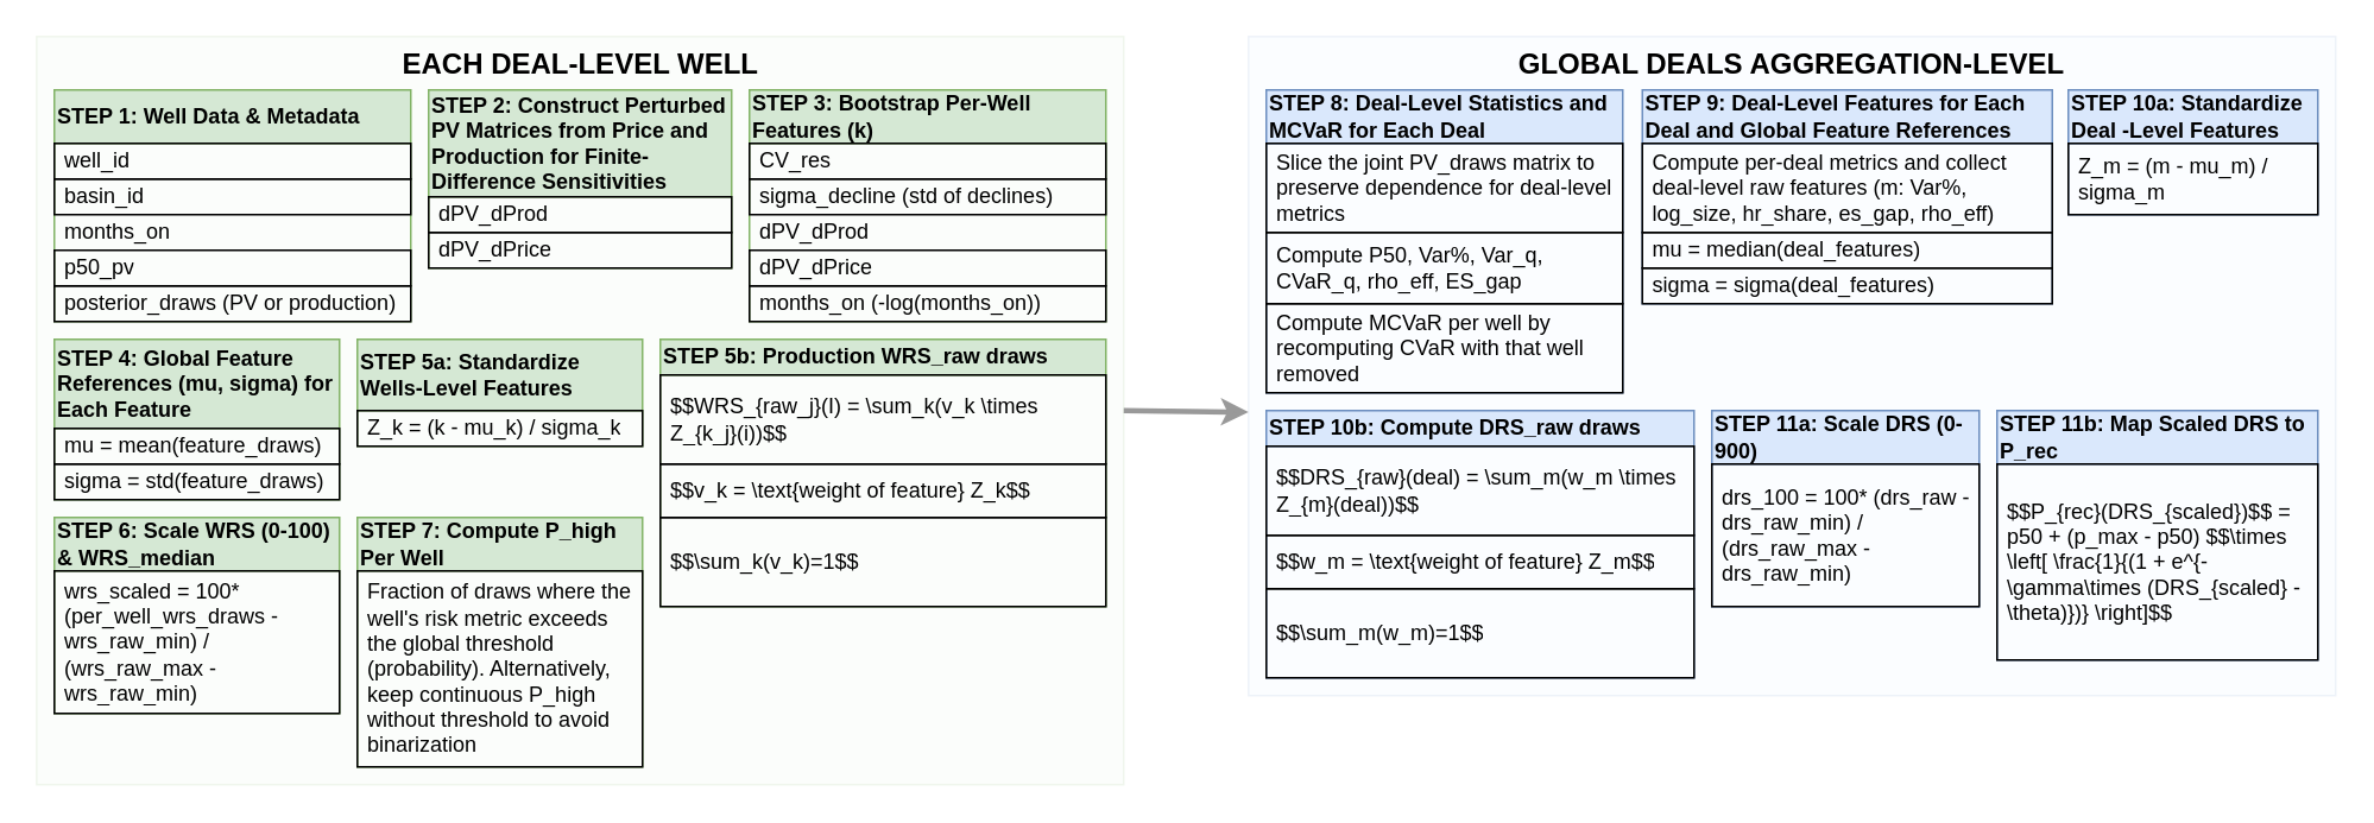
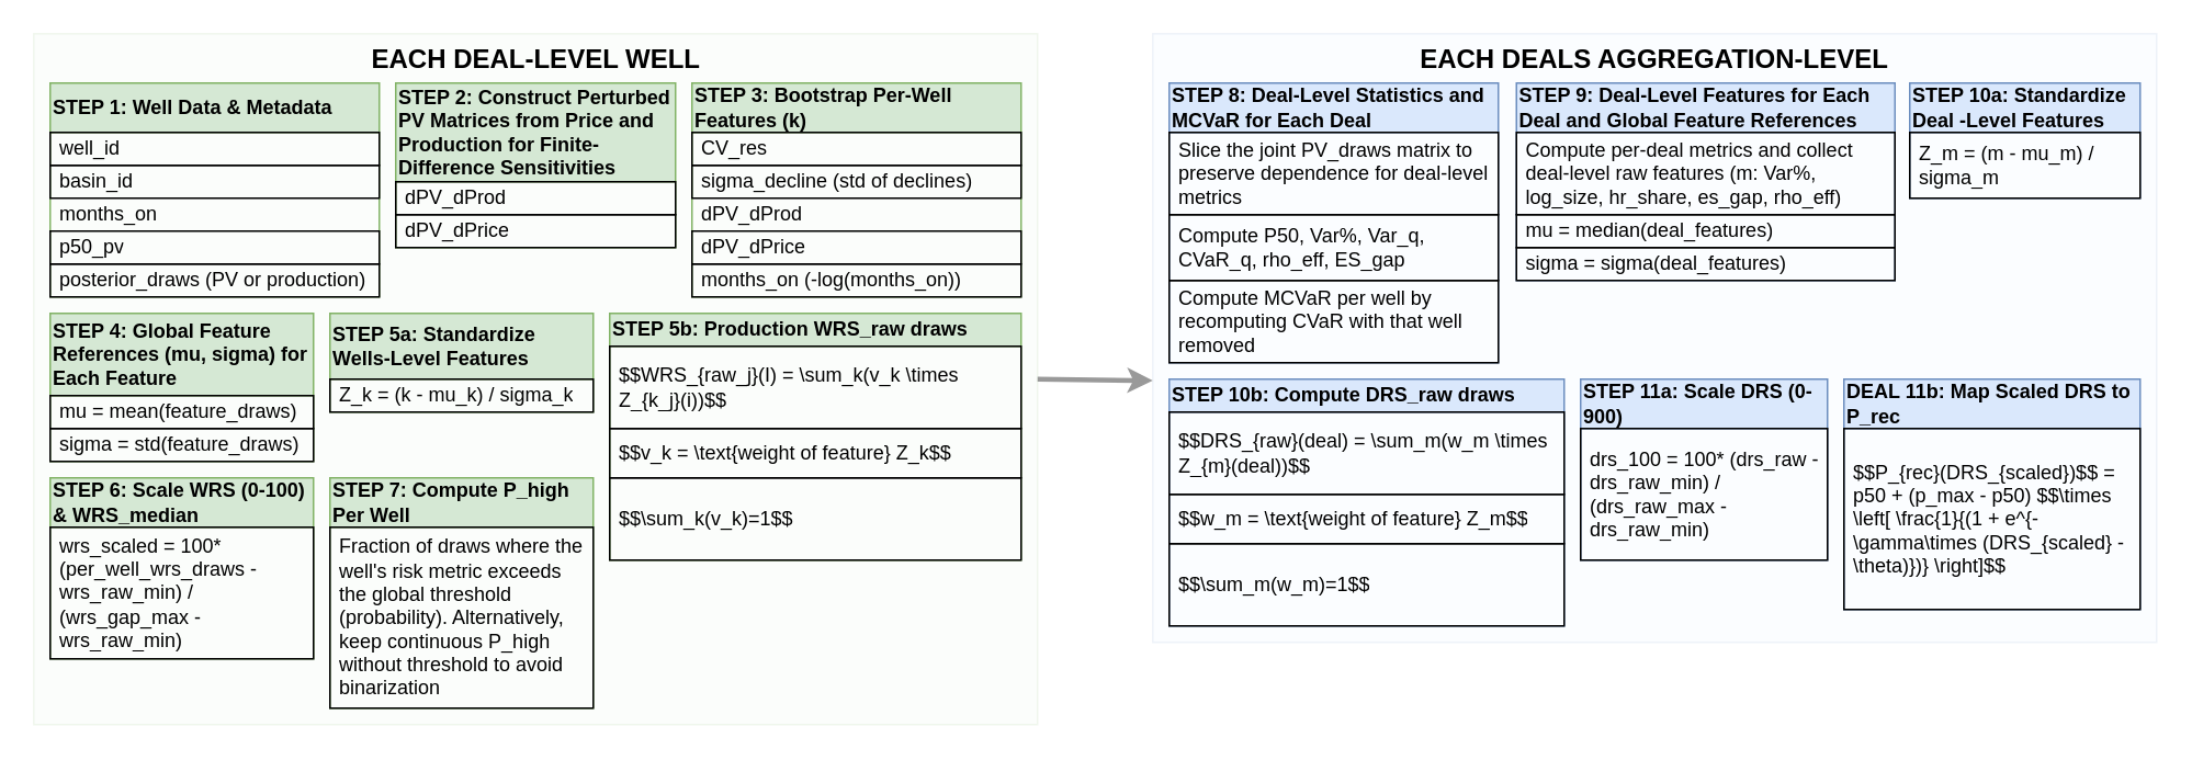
  <mxCell id="0" />
  <mxCell id="1" parent="0" />
  <mxCell id="2" value="" style="whiteSpace=wrap;html=1;fillColor=#dae8fc;strokeColor=#6c8ebf;opacity=10;" vertex="1" parent="1"><mxGeometry x="700" y="20" width="610" height="370" as="geometry" /></mxCell>
  <mxCell id="3" value="" style="whiteSpace=wrap;html=1;fillColor=#d5e8d4;strokeColor=#82b366;opacity=10;" vertex="1" parent="1"><mxGeometry x="20" y="20" width="610" height="420" as="geometry" /></mxCell>
  <mxCell id="4" value="&lt;b&gt;STEP 1: Well Data &amp;amp; Metadata&lt;/b&gt;" style="swimlane;fontStyle=0;childLayout=stackLayout;horizontal=1;startSize=30;horizontalStack=0;resizeParent=1;resizeParentMax=0;resizeLast=0;collapsible=1;marginBottom=0;whiteSpace=wrap;html=1;align=left;fillColor=#d5e8d4;strokeColor=#82b366;" parent="1" vertex="1"><mxGeometry x="30" y="50" width="200" height="130" as="geometry" /></mxCell>
  <mxCell id="5" value="well_id" style="text;strokeColor=default;fillColor=none;align=left;verticalAlign=middle;spacingLeft=4;spacingRight=4;overflow=hidden;points=[[0,0.5],[1,0.5]];portConstraint=eastwest;rotatable=0;whiteSpace=wrap;html=1;" parent="4" vertex="1"><mxGeometry y="30" width="200" height="20" as="geometry" /></mxCell>
  <mxCell id="6" value="basin_id" style="text;strokeColor=default;fillColor=none;align=left;verticalAlign=middle;spacingLeft=4;spacingRight=4;overflow=hidden;points=[[0,0.5],[1,0.5]];portConstraint=eastwest;rotatable=0;whiteSpace=wrap;html=1;" parent="4" vertex="1"><mxGeometry y="50" width="200" height="20" as="geometry" /></mxCell>
  <mxCell id="7" value="months_on" style="text;strokeColor=none;fillColor=none;align=left;verticalAlign=middle;spacingLeft=4;spacingRight=4;overflow=hidden;points=[[0,0.5],[1,0.5]];portConstraint=eastwest;rotatable=0;whiteSpace=wrap;html=1;" parent="4" vertex="1"><mxGeometry y="70" width="200" height="20" as="geometry" /></mxCell>
  <mxCell id="8" value="p50_pv" style="text;strokeColor=default;fillColor=none;align=left;verticalAlign=middle;spacingLeft=4;spacingRight=4;overflow=hidden;points=[[0,0.5],[1,0.5]];portConstraint=eastwest;rotatable=0;whiteSpace=wrap;html=1;" parent="4" vertex="1"><mxGeometry y="90" width="200" height="20" as="geometry" /></mxCell>
  <mxCell id="9" value="posterior_draws (PV or production)" style="text;strokeColor=default;fillColor=none;align=left;verticalAlign=middle;spacingLeft=4;spacingRight=4;overflow=hidden;points=[[0,0.5],[1,0.5]];portConstraint=eastwest;rotatable=0;whiteSpace=wrap;html=1;" parent="4" vertex="1"><mxGeometry y="110" width="200" height="20" as="geometry" /></mxCell>
  <mxCell id="10" value="&lt;b&gt;STEP 2: Construct Perturbed PV Matrices from Price and Production for Finite-Difference Sensitivities&lt;/b&gt;" style="swimlane;fontStyle=0;childLayout=stackLayout;horizontal=1;startSize=60;horizontalStack=0;resizeParent=1;resizeParentMax=0;resizeLast=0;collapsible=1;marginBottom=0;whiteSpace=wrap;html=1;align=left;strokeColor=#82b366;verticalAlign=middle;fontFamily=Helvetica;fontSize=12;fontColor=default;fillColor=#d5e8d4;" parent="1" vertex="1"><mxGeometry x="240" y="50" width="170" height="100" as="geometry" /></mxCell>
  <mxCell id="11" value="dPV_dProd" style="text;strokeColor=default;fillColor=none;align=left;verticalAlign=middle;spacingLeft=4;spacingRight=4;overflow=hidden;points=[[0,0.5],[1,0.5]];portConstraint=eastwest;rotatable=0;whiteSpace=wrap;html=1;fontFamily=Helvetica;fontSize=12;fontColor=default;fontStyle=0;horizontal=1;" parent="10" vertex="1"><mxGeometry y="60" width="170" height="20" as="geometry" /></mxCell>
  <mxCell id="12" value="dPV_dPrice" style="text;strokeColor=default;fillColor=none;align=left;verticalAlign=middle;spacingLeft=4;spacingRight=4;overflow=hidden;points=[[0,0.5],[1,0.5]];portConstraint=eastwest;rotatable=0;whiteSpace=wrap;html=1;fontFamily=Helvetica;fontSize=12;fontColor=default;fontStyle=0;horizontal=1;" parent="10" vertex="1"><mxGeometry y="80" width="170" height="20" as="geometry" /></mxCell>
  <mxCell id="13" value="&lt;b&gt;STEP 3: Bootstrap Per-Well Features (k)&lt;/b&gt;" style="swimlane;fontStyle=0;childLayout=stackLayout;horizontal=1;startSize=30;horizontalStack=0;resizeParent=1;resizeParentMax=0;resizeLast=0;collapsible=1;marginBottom=0;whiteSpace=wrap;html=1;align=left;fillColor=#d5e8d4;strokeColor=#82b366;" parent="1" vertex="1"><mxGeometry x="420" y="50" width="200" height="130" as="geometry" /></mxCell>
  <mxCell id="14" value="CV_res" style="text;strokeColor=default;fillColor=none;align=left;verticalAlign=middle;spacingLeft=4;spacingRight=4;overflow=hidden;points=[[0,0.5],[1,0.5]];portConstraint=eastwest;rotatable=0;whiteSpace=wrap;html=1;" parent="13" vertex="1"><mxGeometry y="30" width="200" height="20" as="geometry" /></mxCell>
  <mxCell id="15" value="sigma_decline (std of declines)" style="text;strokeColor=default;fillColor=none;align=left;verticalAlign=middle;spacingLeft=4;spacingRight=4;overflow=hidden;points=[[0,0.5],[1,0.5]];portConstraint=eastwest;rotatable=0;whiteSpace=wrap;html=1;" parent="13" vertex="1"><mxGeometry y="50" width="200" height="20" as="geometry" /></mxCell>
  <mxCell id="16" value="dPV_dProd" style="text;strokeColor=none;fillColor=none;align=left;verticalAlign=middle;spacingLeft=4;spacingRight=4;overflow=hidden;points=[[0,0.5],[1,0.5]];portConstraint=eastwest;rotatable=0;whiteSpace=wrap;html=1;" parent="13" vertex="1"><mxGeometry y="70" width="200" height="20" as="geometry" /></mxCell>
  <mxCell id="17" value="dPV_dPrice" style="text;strokeColor=default;fillColor=none;align=left;verticalAlign=middle;spacingLeft=4;spacingRight=4;overflow=hidden;points=[[0,0.5],[1,0.5]];portConstraint=eastwest;rotatable=0;whiteSpace=wrap;html=1;" parent="13" vertex="1"><mxGeometry y="90" width="200" height="20" as="geometry" /></mxCell>
  <mxCell id="18" value="months_on (-log(months_on))" style="text;strokeColor=default;fillColor=none;align=left;verticalAlign=middle;spacingLeft=4;spacingRight=4;overflow=hidden;points=[[0,0.5],[1,0.5]];portConstraint=eastwest;rotatable=0;whiteSpace=wrap;html=1;" parent="13" vertex="1"><mxGeometry y="110" width="200" height="20" as="geometry" /></mxCell>
  <mxCell id="19" value="&lt;b&gt;STEP 4: Global Feature References (mu, sigma) for Each Feature&lt;/b&gt;" style="swimlane;fontStyle=0;childLayout=stackLayout;horizontal=1;startSize=50;horizontalStack=0;resizeParent=1;resizeParentMax=0;resizeLast=0;collapsible=1;marginBottom=0;whiteSpace=wrap;html=1;align=left;fillColor=#d5e8d4;strokeColor=#82b366;" parent="1" vertex="1"><mxGeometry x="30" y="190" width="160" height="90" as="geometry" /></mxCell>
  <mxCell id="20" value="mu = mean(feature_draws)" style="text;strokeColor=default;fillColor=none;align=left;verticalAlign=middle;spacingLeft=4;spacingRight=4;overflow=hidden;points=[[0,0.5],[1,0.5]];portConstraint=eastwest;rotatable=0;whiteSpace=wrap;html=1;" parent="19" vertex="1"><mxGeometry y="50" width="160" height="20" as="geometry" /></mxCell>
  <mxCell id="21" value="sigma = std(feature_draws)" style="text;strokeColor=default;fillColor=none;align=left;verticalAlign=middle;spacingLeft=4;spacingRight=4;overflow=hidden;points=[[0,0.5],[1,0.5]];portConstraint=eastwest;rotatable=0;whiteSpace=wrap;html=1;" parent="19" vertex="1"><mxGeometry y="70" width="160" height="20" as="geometry" /></mxCell>
  <mxCell id="22" value="&lt;b&gt;STEP 5b: Production WRS_raw draws&lt;/b&gt;" style="swimlane;fontStyle=0;childLayout=stackLayout;horizontal=1;startSize=20;horizontalStack=0;resizeParent=1;resizeParentMax=0;resizeLast=0;collapsible=1;marginBottom=0;whiteSpace=wrap;html=1;align=left;fillColor=#d5e8d4;strokeColor=#82b366;" parent="1" vertex="1"><mxGeometry x="370" y="190" width="250" height="150" as="geometry" /></mxCell>
  <mxCell id="23" value="$$WRS_{raw_j}(I) = \sum_k(v_k \times Z_{k_j}(i))$$" style="text;strokeColor=default;fillColor=none;align=left;verticalAlign=middle;spacingLeft=4;spacingRight=4;overflow=hidden;points=[[0,0.5],[1,0.5]];portConstraint=eastwest;rotatable=0;whiteSpace=wrap;html=1;" parent="22" vertex="1"><mxGeometry y="20" width="250" height="50" as="geometry" /></mxCell>
  <mxCell id="24" value="$$v_k = \text{weight of feature} Z_k$$" style="text;strokeColor=default;fillColor=none;align=left;verticalAlign=middle;spacingLeft=4;spacingRight=4;overflow=hidden;points=[[0,0.5],[1,0.5]];portConstraint=eastwest;rotatable=0;whiteSpace=wrap;html=1;" parent="22" vertex="1"><mxGeometry y="70" width="250" height="30" as="geometry" /></mxCell>
  <mxCell id="25" value="$$\sum_k(v_k)=1$$" style="text;strokeColor=default;fillColor=none;align=left;verticalAlign=middle;spacingLeft=4;spacingRight=4;overflow=hidden;points=[[0,0.5],[1,0.5]];portConstraint=eastwest;rotatable=0;whiteSpace=wrap;html=1;" parent="22" vertex="1"><mxGeometry y="100" width="250" height="50" as="geometry" /></mxCell>
  <mxCell id="26" value="&lt;b&gt;STEP 5a: Standardize Wells-Level Features&lt;/b&gt;" style="swimlane;fontStyle=0;childLayout=stackLayout;horizontal=1;startSize=40;horizontalStack=0;resizeParent=1;resizeParentMax=0;resizeLast=0;collapsible=1;marginBottom=0;whiteSpace=wrap;html=1;align=left;fillColor=#d5e8d4;strokeColor=#82b366;" parent="1" vertex="1"><mxGeometry x="200" y="190" width="160" height="60" as="geometry" /></mxCell>
  <mxCell id="27" value="Z_k = (k - mu_k) / sigma_k" style="text;strokeColor=default;fillColor=none;align=left;verticalAlign=middle;spacingLeft=4;spacingRight=4;overflow=hidden;points=[[0,0.5],[1,0.5]];portConstraint=eastwest;rotatable=0;whiteSpace=wrap;html=1;" parent="26" vertex="1"><mxGeometry y="40" width="160" height="20" as="geometry" /></mxCell>
  <mxCell id="28" value="&lt;b&gt;STEP 6: Scale WRS (0-100) &amp;amp; WRS_median&lt;/b&gt;" style="swimlane;fontStyle=0;childLayout=stackLayout;horizontal=1;startSize=30;horizontalStack=0;resizeParent=1;resizeParentMax=0;resizeLast=0;collapsible=1;marginBottom=0;whiteSpace=wrap;html=1;align=left;fillColor=#d5e8d4;strokeColor=#82b366;" parent="1" vertex="1"><mxGeometry x="30" y="290" width="160" height="110" as="geometry" /></mxCell>
- <mxCell id="29" value="wrs_scaled = 100* (per_well_wrs_draws - wrs_raw_min) / (wrs_raw_max - wrs_raw_min)" style="text;strokeColor=default;fillColor=none;align=left;verticalAlign=middle;spacingLeft=4;spacingRight=4;overflow=hidden;points=[[0,0.5],[1,0.5]];portConstraint=eastwest;rotatable=0;whiteSpace=wrap;html=1;" parent="28" vertex="1"><mxGeometry y="30" width="160" height="80" as="geometry" /></mxCell>
+ <mxCell id="29" value="wrs_scaled = 100* (per_well_wrs_draws - wrs_raw_min) / (wrs_gap_max - wrs_raw_min)" style="text;strokeColor=default;fillColor=none;align=left;verticalAlign=middle;spacingLeft=4;spacingRight=4;overflow=hidden;points=[[0,0.5],[1,0.5]];portConstraint=eastwest;rotatable=0;whiteSpace=wrap;html=1;" parent="28" vertex="1"><mxGeometry y="30" width="160" height="80" as="geometry" /></mxCell>
  <mxCell id="30" value="&lt;b&gt;STEP 7: Compute P_high Per Well&lt;/b&gt;" style="swimlane;fontStyle=0;childLayout=stackLayout;horizontal=1;startSize=30;horizontalStack=0;resizeParent=1;resizeParentMax=0;resizeLast=0;collapsible=1;marginBottom=0;whiteSpace=wrap;html=1;align=left;fillColor=#d5e8d4;strokeColor=#82b366;" parent="1" vertex="1"><mxGeometry x="200" y="290" width="160" height="140" as="geometry" /></mxCell>
  <mxCell id="31" value="Fraction of draws where the well's risk metric exceeds the global threshold (probability). Alternatively, keep continuous P_high without threshold to avoid binarization" style="text;strokeColor=default;fillColor=none;align=left;verticalAlign=middle;spacingLeft=4;spacingRight=4;overflow=hidden;points=[[0,0.5],[1,0.5]];portConstraint=eastwest;rotatable=0;whiteSpace=wrap;html=1;" parent="30" vertex="1"><mxGeometry y="30" width="160" height="110" as="geometry" /></mxCell>
  <mxCell id="32" value="&lt;b&gt;STEP 8: Deal-Level Statistics and MCVaR for Each Deal&lt;/b&gt;" style="swimlane;fontStyle=0;childLayout=stackLayout;horizontal=1;startSize=30;horizontalStack=0;resizeParent=1;resizeParentMax=0;resizeLast=0;collapsible=1;marginBottom=0;whiteSpace=wrap;html=1;align=left;fillColor=#dae8fc;strokeColor=#6c8ebf;" parent="1" vertex="1"><mxGeometry x="710" y="50" width="200" height="170" as="geometry" /></mxCell>
  <mxCell id="33" value="Slice the joint PV_draws matrix to preserve dependence for deal-level metrics" style="text;strokeColor=default;fillColor=none;align=left;verticalAlign=middle;spacingLeft=4;spacingRight=4;overflow=hidden;points=[[0,0.5],[1,0.5]];portConstraint=eastwest;rotatable=0;whiteSpace=wrap;html=1;" parent="32" vertex="1"><mxGeometry y="30" width="200" height="50" as="geometry" /></mxCell>
  <mxCell id="34" value="Compute P50, Var%, Var_q, CVaR_q, rho_eff, ES_gap" style="text;strokeColor=default;fillColor=none;align=left;verticalAlign=middle;spacingLeft=4;spacingRight=4;overflow=hidden;points=[[0,0.5],[1,0.5]];portConstraint=eastwest;rotatable=0;whiteSpace=wrap;html=1;" parent="32" vertex="1"><mxGeometry y="80" width="200" height="40" as="geometry" /></mxCell>
  <mxCell id="35" value="Compute MCVaR per well by recomputing CVaR with that well removed" style="text;strokeColor=default;fillColor=none;align=left;verticalAlign=middle;spacingLeft=4;spacingRight=4;overflow=hidden;points=[[0,0.5],[1,0.5]];portConstraint=eastwest;rotatable=0;whiteSpace=wrap;html=1;" parent="32" vertex="1"><mxGeometry y="120" width="200" height="50" as="geometry" /></mxCell>
  <mxCell id="36" value="&lt;b&gt;STEP 10a: Standardize Deal -Level Features&lt;/b&gt;" style="swimlane;fontStyle=0;childLayout=stackLayout;horizontal=1;startSize=30;horizontalStack=0;resizeParent=1;resizeParentMax=0;resizeLast=0;collapsible=1;marginBottom=0;whiteSpace=wrap;html=1;align=left;fillColor=#dae8fc;strokeColor=#6c8ebf;" vertex="1" parent="1"><mxGeometry x="1160" y="50" width="140" height="70" as="geometry" /></mxCell>
  <mxCell id="37" value="Z_m = (m - mu_m) / sigma_m" style="text;strokeColor=default;fillColor=none;align=left;verticalAlign=middle;spacingLeft=4;spacingRight=4;overflow=hidden;points=[[0,0.5],[1,0.5]];portConstraint=eastwest;rotatable=0;whiteSpace=wrap;html=1;" vertex="1" parent="36"><mxGeometry y="30" width="140" height="40" as="geometry" /></mxCell>
  <mxCell id="38" value="&lt;b&gt;STEP 9: Deal-Level Features for Each Deal and Global Feature References&lt;/b&gt;" style="swimlane;fontStyle=0;childLayout=stackLayout;horizontal=1;startSize=30;horizontalStack=0;resizeParent=1;resizeParentMax=0;resizeLast=0;collapsible=1;marginBottom=0;whiteSpace=wrap;html=1;align=left;fillColor=#dae8fc;strokeColor=#6c8ebf;" vertex="1" parent="1"><mxGeometry x="921" y="50" width="230" height="120" as="geometry" /></mxCell>
  <mxCell id="39" value="&lt;span style=&quot;color: rgb(0, 0, 0);&quot;&gt;Compute per-deal metrics and collect deal-level raw features (m: Var%, log_size, hr_share, es_gap, rho_eff)&lt;/span&gt;" style="text;strokeColor=default;fillColor=none;align=left;verticalAlign=middle;spacingLeft=4;spacingRight=4;overflow=hidden;points=[[0,0.5],[1,0.5]];portConstraint=eastwest;rotatable=0;whiteSpace=wrap;html=1;" vertex="1" parent="38"><mxGeometry y="30" width="230" height="50" as="geometry" /></mxCell>
  <mxCell id="40" value="&lt;span style=&quot;color: rgb(0, 0, 0);&quot;&gt;mu = median(deal_features)&lt;/span&gt;" style="text;strokeColor=default;fillColor=none;align=left;verticalAlign=middle;spacingLeft=4;spacingRight=4;overflow=hidden;points=[[0,0.5],[1,0.5]];portConstraint=eastwest;rotatable=0;whiteSpace=wrap;html=1;" vertex="1" parent="38"><mxGeometry y="80" width="230" height="20" as="geometry" /></mxCell>
  <mxCell id="41" value="&lt;span style=&quot;color: rgb(0, 0, 0);&quot;&gt;sigma = sigma(deal_features)&lt;/span&gt;" style="text;strokeColor=default;fillColor=none;align=left;verticalAlign=middle;spacingLeft=4;spacingRight=4;overflow=hidden;points=[[0,0.5],[1,0.5]];portConstraint=eastwest;rotatable=0;whiteSpace=wrap;html=1;" vertex="1" parent="38"><mxGeometry y="100" width="230" height="20" as="geometry" /></mxCell>
  <mxCell id="42" value="&lt;b&gt;STEP 10b: Compute DRS_raw draws&lt;/b&gt;" style="swimlane;fontStyle=0;childLayout=stackLayout;horizontal=1;startSize=20;horizontalStack=0;resizeParent=1;resizeParentMax=0;resizeLast=0;collapsible=1;marginBottom=0;whiteSpace=wrap;html=1;align=left;fillColor=#dae8fc;strokeColor=#6c8ebf;" vertex="1" parent="1"><mxGeometry x="710" y="230" width="240" height="150" as="geometry" /></mxCell>
  <mxCell id="43" value="$$DRS_{raw}(deal) = \sum_m(w_m \times Z_{m}(deal))$$" style="text;strokeColor=default;fillColor=none;align=left;verticalAlign=middle;spacingLeft=4;spacingRight=4;overflow=hidden;points=[[0,0.5],[1,0.5]];portConstraint=eastwest;rotatable=0;whiteSpace=wrap;html=1;" vertex="1" parent="42"><mxGeometry y="20" width="240" height="50" as="geometry" /></mxCell>
  <mxCell id="44" value="$$w_m = \text{weight of feature} Z_m$$" style="text;strokeColor=default;fillColor=none;align=left;verticalAlign=middle;spacingLeft=4;spacingRight=4;overflow=hidden;points=[[0,0.5],[1,0.5]];portConstraint=eastwest;rotatable=0;whiteSpace=wrap;html=1;" vertex="1" parent="42"><mxGeometry y="70" width="240" height="30" as="geometry" /></mxCell>
  <mxCell id="45" value="$$\sum_m(w_m)=1$$" style="text;strokeColor=default;fillColor=none;align=left;verticalAlign=middle;spacingLeft=4;spacingRight=4;overflow=hidden;points=[[0,0.5],[1,0.5]];portConstraint=eastwest;rotatable=0;whiteSpace=wrap;html=1;" vertex="1" parent="42"><mxGeometry y="100" width="240" height="50" as="geometry" /></mxCell>
  <mxCell id="46" value="&lt;b&gt;STEP 11a: Scale DRS (0-900)&lt;/b&gt;" style="swimlane;fontStyle=0;childLayout=stackLayout;horizontal=1;startSize=30;horizontalStack=0;resizeParent=1;resizeParentMax=0;resizeLast=0;collapsible=1;marginBottom=0;whiteSpace=wrap;html=1;align=left;fillColor=#dae8fc;strokeColor=#6c8ebf;" vertex="1" parent="1"><mxGeometry x="960" y="230" width="150" height="110" as="geometry" /></mxCell>
  <mxCell id="47" value="drs_100 = 100* (drs_raw - drs_raw_min) / (drs_raw_max - drs_raw_min)" style="text;strokeColor=default;fillColor=none;align=left;verticalAlign=middle;spacingLeft=4;spacingRight=4;overflow=hidden;points=[[0,0.5],[1,0.5]];portConstraint=eastwest;rotatable=0;whiteSpace=wrap;html=1;" vertex="1" parent="46"><mxGeometry y="30" width="150" height="80" as="geometry" /></mxCell>
- <mxCell id="48" value="&lt;b&gt;STEP 11b: Map Scaled DRS to P_rec&lt;/b&gt;" style="swimlane;fontStyle=0;childLayout=stackLayout;horizontal=1;startSize=30;horizontalStack=0;resizeParent=1;resizeParentMax=0;resizeLast=0;collapsible=1;marginBottom=0;whiteSpace=wrap;html=1;align=left;fillColor=#dae8fc;strokeColor=#6c8ebf;" vertex="1" parent="1"><mxGeometry x="1120" y="230" width="180" height="140" as="geometry" /></mxCell>
+ <mxCell id="48" value="&lt;b&gt;DEAL 11b: Map Scaled DRS to P_rec&lt;/b&gt;" style="swimlane;fontStyle=0;childLayout=stackLayout;horizontal=1;startSize=30;horizontalStack=0;resizeParent=1;resizeParentMax=0;resizeLast=0;collapsible=1;marginBottom=0;whiteSpace=wrap;html=1;align=left;fillColor=#dae8fc;strokeColor=#6c8ebf;" vertex="1" parent="1"><mxGeometry x="1120" y="230" width="180" height="140" as="geometry" /></mxCell>
  <mxCell id="49" value="$$P_{rec}(DRS_{scaled})$$ = p50 + (p_max - p50) $$\times \left[ \frac{1}{(1 + e^{-\gamma\times (DRS_{scaled} - \theta)})} \right]$$" style="text;strokeColor=default;fillColor=none;align=left;verticalAlign=middle;spacingLeft=4;spacingRight=4;overflow=hidden;points=[[0,0.5],[1,0.5]];portConstraint=eastwest;rotatable=0;whiteSpace=wrap;html=1;" vertex="1" parent="48"><mxGeometry y="30" width="180" height="110" as="geometry" /></mxCell>
- <mxCell id="50" value="&lt;b&gt;&lt;font style=&quot;font-size: 16px;&quot;&gt;GLOBAL DEALS AGGREGATION-LEVEL&lt;/font&gt;&lt;/b&gt;" style="text;html=1;align=center;verticalAlign=middle;whiteSpace=wrap;rounded=0;" vertex="1" parent="1"><mxGeometry x="850" y="20" width="310" height="30" as="geometry" /></mxCell>
+ <mxCell id="50" value="&lt;b&gt;&lt;font style=&quot;font-size: 16px;&quot;&gt;EACH DEALS AGGREGATION-LEVEL&lt;/font&gt;&lt;/b&gt;" style="text;html=1;align=center;verticalAlign=middle;whiteSpace=wrap;rounded=0;" vertex="1" parent="1"><mxGeometry x="850" y="20" width="310" height="30" as="geometry" /></mxCell>
  <mxCell id="51" value="&lt;b&gt;&lt;font style=&quot;font-size: 16px;&quot;&gt;EACH DEAL-LEVEL WELL&lt;/font&gt;&lt;/b&gt;" style="text;html=1;align=center;verticalAlign=middle;whiteSpace=wrap;rounded=0;" vertex="1" parent="1"><mxGeometry x="222.5" y="20" width="205" height="30" as="geometry" /></mxCell>
  <mxCell id="52" style="edgeStyle=none;html=1;exitX=1;exitY=0.5;exitDx=0;exitDy=0;entryX=0;entryY=0.57;entryDx=0;entryDy=0;entryPerimeter=0;fillColor=#f5f5f5;strokeColor=#999999;strokeWidth=3;" edge="1" parent="1" source="3" target="2"><mxGeometry relative="1" as="geometry" /></mxCell>
